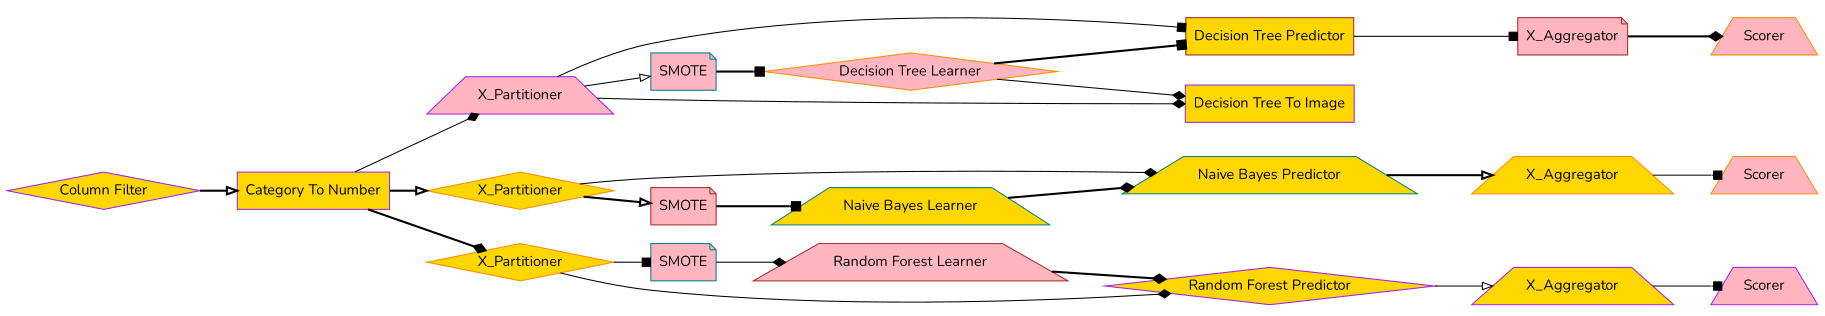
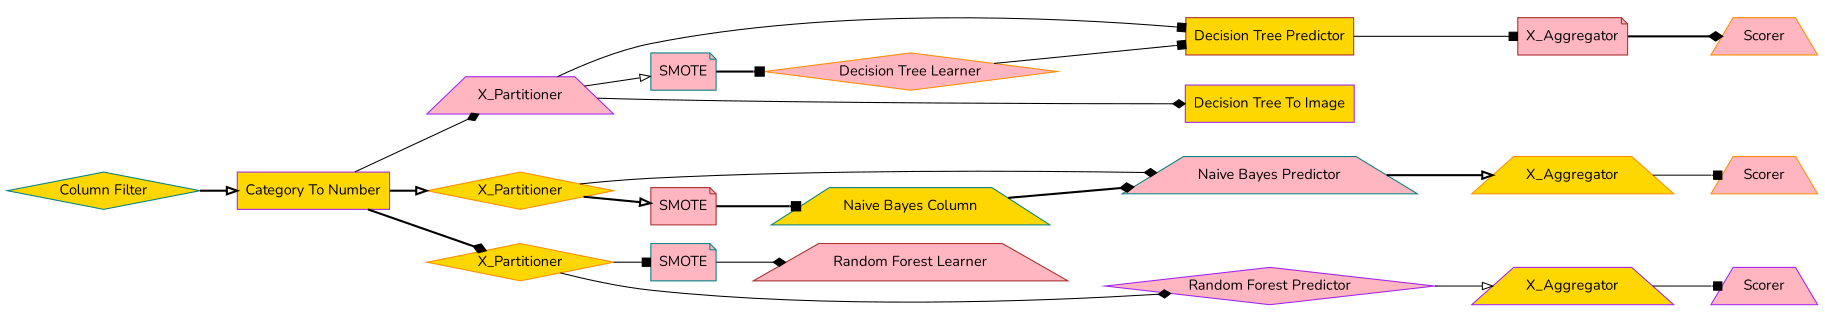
  digraph {
    fontname=Nunito
    rankdir=LR
    node [color=purple fillcolor=gold fontname=Nunito shape=trapezium style=filled]
    edge [arrowhead=diamond fontname=Nunito style=solid]
-   n1 [label="Column Filter" shape=diamond]
+   n1 [color=teal label="Column Filter" shape=diamond]
    n2 [label="Category To Number" shape=box]
    n3 [fillcolor=lightpink label=X_Partitioner]
    n4 [color=darkorange label=X_Partitioner shape=diamond]
    n5 [color=darkorange label=X_Partitioner shape=diamond]
    n6 [color=brown label="Decision Tree Predictor" shape=box]
    n7 [color=brown fillcolor=lightpink label=X_Aggregator shape=note]
    n8 [color=darkorange fillcolor=lightpink label=Scorer]
    n9 [color=darkorange fillcolor=lightpink label="Decision Tree Learner" shape=diamond]
    n10 [label="Decision Tree To Image" shape=box]
    n11 [color=teal fillcolor=lightpink label=SMOTE shape=note]
-   n12 [color=teal label="Naive Bayes Predictor"]
+   n12 [color=teal fillcolor=lightpink label="Naive Bayes Predictor"]
    n13 [color=brown fillcolor=lightpink label=SMOTE shape=note]
    n14 [color=teal fillcolor=lightpink label=SMOTE shape=note]
-   n15 [label="Random Forest Predictor" shape=diamond]
+   n15 [fillcolor=lightpink label="Random Forest Predictor" shape=diamond]
    n16 [color=darkorange label=X_Aggregator]
    n17 [color=darkorange fillcolor=lightpink label=Scorer]
-   n18 [color=teal label="Naive Bayes Learner"]
+   n18 [color=teal label="Naive Bayes Column"]
    n19 [color=brown fillcolor=lightpink label="Random Forest Learner"]
    n20 [label=X_Aggregator]
    n21 [fillcolor=lightpink label=Scorer]
    n1 -> n2 [arrowhead=onormal style=bold]
    n2 -> n3
    n2 -> n4 [arrowhead=onormal style=bold]
    n2 -> n5 [style=bold]
    n3 -> n6 [arrowhead=box]
    n3 -> n10
    n3 -> n11 [arrowhead=onormal]
    n4 -> n12
    n4 -> n13 [arrowhead=onormal style=bold]
    n5 -> n14 [arrowhead=box]
    n5 -> n15
    n6 -> n7 [arrowhead=box]
    n7 -> n8 [style=bold]
-   n9 -> n6 [arrowhead=box style=bold]
-   n9 -> n10
+   n9 -> n6 [arrowhead=box]
    n11 -> n9 [arrowhead=box style=bold]
    n12 -> n16 [arrowhead=onormal style=bold]
    n13 -> n18 [arrowhead=box style=bold]
    n14 -> n19
    n15 -> n20 [arrowhead=onormal]
    n16 -> n17 [arrowhead=box]
    n18 -> n12 [style=bold]
-   n19 -> n15 [style=bold]
    n20 -> n21 [arrowhead=box]
  }
